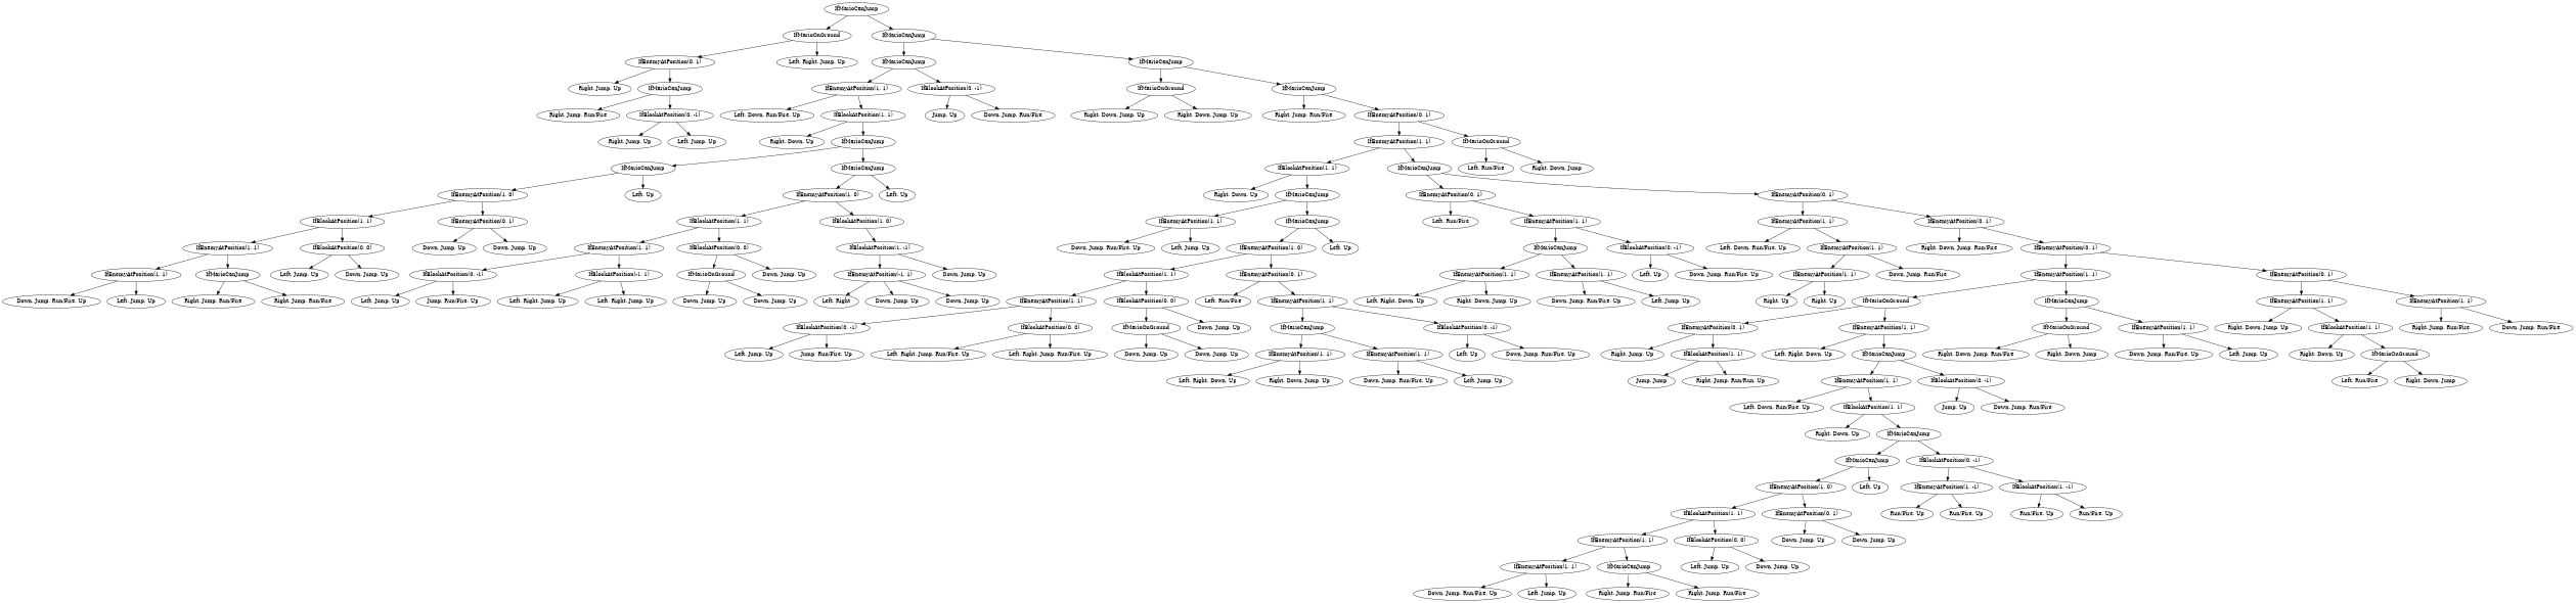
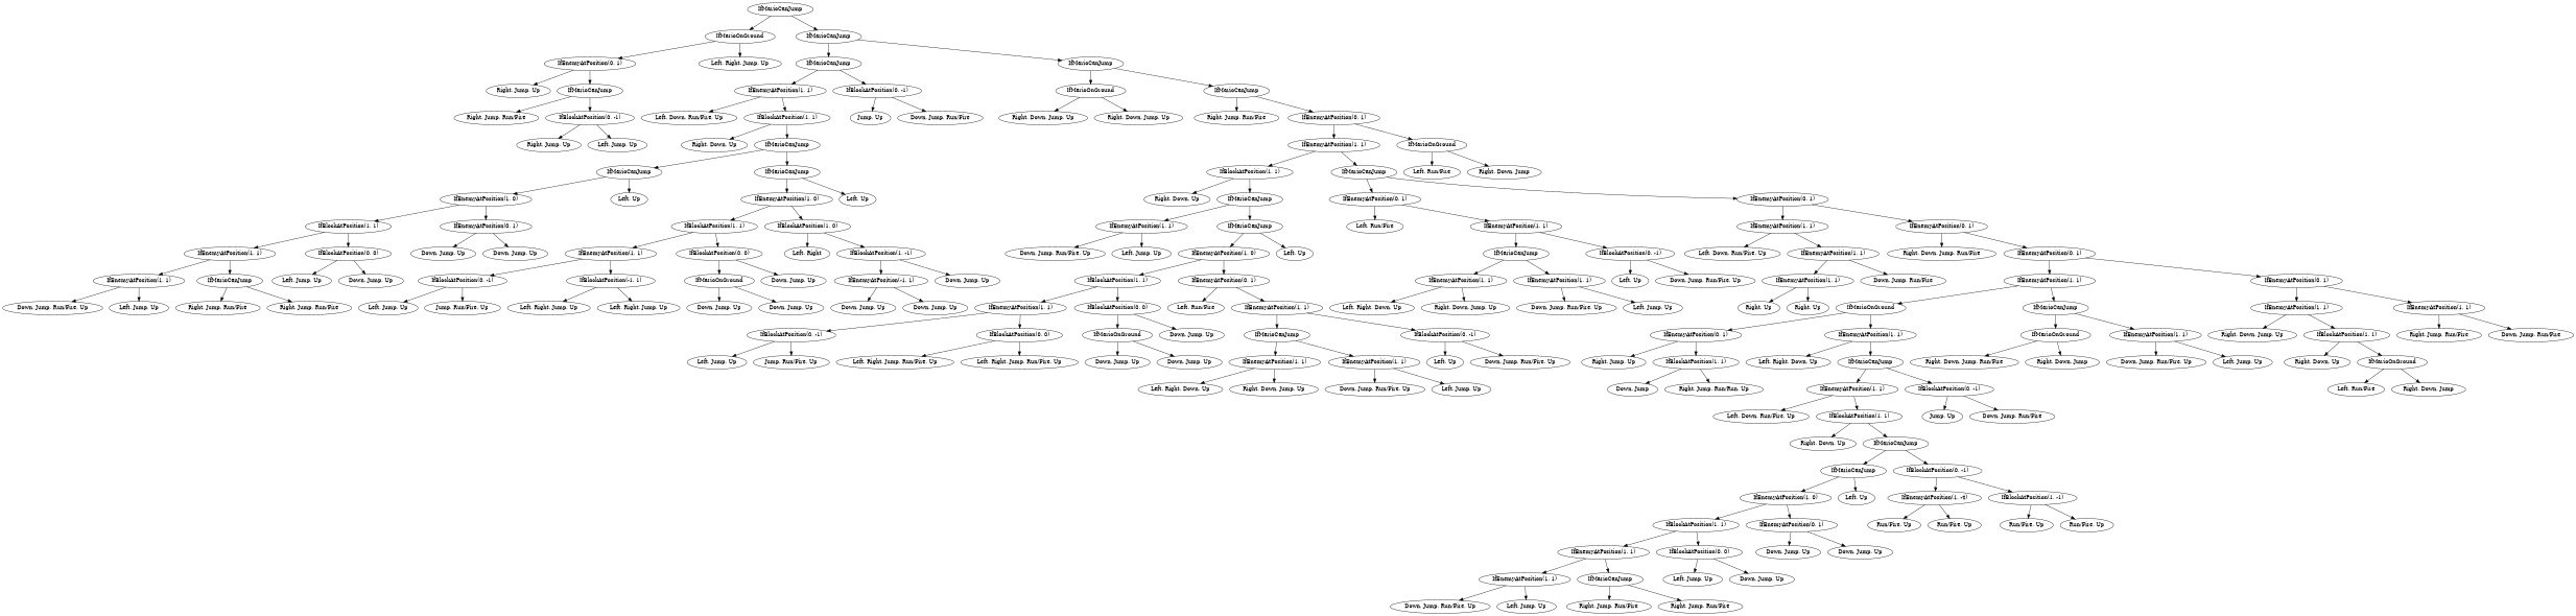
  digraph {
    n1 [label=IfMarioCanJump]
    n2 [label=IfMarioOnGround]
    n3 [label=IfMarioCanJump]
    n4 [label="IfEnemyAtPosition(0, 1)"]
    n5 [label="Left, Right, Jump, Up"]
    n6 [label=IfMarioCanJump]
    n7 [label=IfMarioCanJump]
    n8 [label="Right, Jump, Up"]
    n9 [label=IfMarioCanJump]
    n10 [label="Right, Jump, Run/Fire"]
    n11 [label="IfBlockAtPosition(0, -1)"]
    n12 [label="Right, Jump, Up"]
    n13 [label="Left, Jump, Up"]
    n14 [label="IfEnemyAtPosition(1, 1)"]
    n15 [label="IfBlockAtPosition(0, -1)"]
    n16 [label=IfMarioOnGround]
    n17 [label=IfMarioCanJump]
    n18 [label="Left, Down, Run/Fire, Up"]
    n19 [label="IfBlockAtPosition(1, 1)"]
    n20 [label="Jump, Up"]
    n21 [label="Down, Jump, Run/Fire"]
    n22 [label="Right, Down, Up"]
    n23 [label=IfMarioCanJump]
    n24 [label=IfMarioCanJump]
    n25 [label=IfMarioCanJump]
    n26 [label="IfEnemyAtPosition(1, 0)"]
    n27 [label="Left, Up"]
    n28 [label="IfEnemyAtPosition(1, 0)"]
    n29 [label="Left, Up"]
    n30 [label="IfBlockAtPosition(1, 1)"]
    n31 [label="IfEnemyAtPosition(0, 1)"]
    n32 [label="IfEnemyAtPosition(1, 1)"]
    n33 [label="IfBlockAtPosition(0, 0)"]
    n34 [label="Down, Jump, Up"]
    n35 [label="Down, Jump, Up"]
    n36 [label="IfEnemyAtPosition(1, 1)"]
    n37 [label=IfMarioCanJump]
    n38 [label="Left, Jump, Up"]
    n39 [label="Down, Jump, Up"]
    n40 [label="Down, Jump, Run/Fire, Up"]
    n41 [label="Left, Jump, Up"]
    n42 [label="Right, Jump, Run/Fire"]
    n43 [label="Right, Jump, Run/Fire"]
    n44 [label="IfBlockAtPosition(1, 1)"]
    n45 [label="IfBlockAtPosition(1, 0)"]
    n46 [label="IfEnemyAtPosition(1, 1)"]
    n47 [label="IfBlockAtPosition(0, 0)"]
    n48 [label="Left, Right"]
    n49 [label="IfBlockAtPosition(1, -1)"]
    n50 [label="IfBlockAtPosition(0, -1)"]
    n51 [label="IfBlockAtPosition(-1, 1)"]
    n52 [label=IfMarioOnGround]
    n53 [label="Down, Jump, Up"]
    n54 [label="Left, Jump, Up"]
    n55 [label="Jump, Run/Fire, Up"]
    n56 [label="Left, Right, Jump, Up"]
    n57 [label="Left, Right, Jump, Up"]
    n58 [label="Down, Jump, Up"]
    n59 [label="Down, Jump, Up"]
    n60 [label="IfEnemyAtPosition(-1, 1)"]
    n61 [label="Down, Jump, Up"]
    n62 [label="Down, Jump, Up"]
    n63 [label="Down, Jump, Up"]
    n64 [label="Right, Down, Jump, Up"]
    n65 [label="Right, Down, Jump, Up"]
    n66 [label="Right, Jump, Run/Fire"]
    n67 [label="IfEnemyAtPosition(0, 1)"]
    n68 [label="IfEnemyAtPosition(1, 1)"]
    n69 [label=IfMarioOnGround]
    n70 [label="IfBlockAtPosition(1, 1)"]
    n71 [label=IfMarioCanJump]
    n72 [label="Left, Run/Fire"]
    n73 [label="Right, Down, Jump"]
    n74 [label="Right, Down, Up"]
    n75 [label=IfMarioCanJump]
    n76 [label="IfEnemyAtPosition(0, 1)"]
    n77 [label="IfEnemyAtPosition(0, 1)"]
    n78 [label="IfEnemyAtPosition(1, 1)"]
    n79 [label=IfMarioCanJump]
    n80 [label="Down, Jump, Run/Fire, Up"]
    n81 [label="Left, Jump, Up"]
    n82 [label="IfEnemyAtPosition(1, 0)"]
    n83 [label="Left, Up"]
    n84 [label="IfBlockAtPosition(1, 1)"]
    n85 [label="IfEnemyAtPosition(0, 1)"]
    n86 [label="IfEnemyAtPosition(1, 1)"]
    n87 [label="IfBlockAtPosition(0, 0)"]
    n88 [label="Left, Run/Fire"]
    n89 [label="IfEnemyAtPosition(1, 1)"]
    n90 [label="IfBlockAtPosition(0, -1)"]
    n91 [label="IfBlockAtPosition(0, 0)"]
    n92 [label=IfMarioOnGround]
    n93 [label="Down, Jump, Up"]
    n94 [label="Left, Jump, Up"]
    n95 [label="Jump, Run/Fire, Up"]
    n96 [label="Left, Right, Jump, Run/Fire, Up"]
    n97 [label="Left, Right, Jump, Run/Fire, Up"]
    n98 [label="Down, Jump, Up"]
    n99 [label="Down, Jump, Up"]
    n100 [label=IfMarioCanJump]
    n101 [label="IfBlockAtPosition(0, -1)"]
    n102 [label="IfEnemyAtPosition(1, 1)"]
    n103 [label="IfEnemyAtPosition(1, 1)"]
    n104 [label="Left, Up"]
    n105 [label="Down, Jump, Run/Fire, Up"]
    n106 [label="Left, Right, Down, Up"]
    n107 [label="Right, Down, Jump, Up"]
    n108 [label="Down, Jump, Run/Fire, Up"]
    n109 [label="Left, Jump, Up"]
    n110 [label="Left, Run/Fire"]
    n111 [label="IfEnemyAtPosition(1, 1)"]
    n112 [label="IfEnemyAtPosition(1, 1)"]
    n113 [label="IfEnemyAtPosition(0, 1)"]
    n114 [label=IfMarioCanJump]
    n115 [label="IfBlockAtPosition(0, -1)"]
    n116 [label="IfEnemyAtPosition(1, 1)"]
    n117 [label="IfEnemyAtPosition(1, 1)"]
    n118 [label="Left, Up"]
    n119 [label="Down, Jump, Run/Fire, Up"]
    n120 [label="Left, Right, Down, Up"]
    n121 [label="Right, Down, Jump, Up"]
    n122 [label="Down, Jump, Run/Fire, Up"]
    n123 [label="Left, Jump, Up"]
    n124 [label="Left, Down, Run/Fire, Up"]
    n125 [label="IfEnemyAtPosition(1, 1)"]
    n126 [label="Right, Down, Jump, Run/Fire"]
    n127 [label="IfEnemyAtPosition(0, 1)"]
    n128 [label="IfEnemyAtPosition(1, 1)"]
    n129 [label="Down, Jump, Run/Fire"]
    n130 [label="Right, Up"]
    n131 [label="Right, Up"]
    n132 [label="IfEnemyAtPosition(1, 1)"]
    n133 [label="IfEnemyAtPosition(0, 1)"]
    n134 [label=IfMarioOnGround]
    n135 [label=IfMarioCanJump]
    n136 [label="IfEnemyAtPosition(1, 1)"]
    n137 [label="IfEnemyAtPosition(1, 1)"]
    n138 [label="IfEnemyAtPosition(0, 1)"]
    n139 [label="IfEnemyAtPosition(1, 1)"]
    n140 [label=IfMarioOnGround]
    n141 [label="IfEnemyAtPosition(1, 1)"]
    n142 [label="Right, Jump, Up"]
    n143 [label="IfBlockAtPosition(1, 1)"]
    n144 [label="Left, Right, Down, Up"]
    n145 [label=IfMarioCanJump]
-   n146 [label="Jump, Jump"]
+   n146 [label="Down, Jump"]
    n147 [label="Right, Jump, Run/Run, Up"]
    n148 [label="IfEnemyAtPosition(1, 1)"]
    n149 [label="IfBlockAtPosition(0, -1)"]
    n150 [label="Left, Down, Run/Fire, Up"]
    n151 [label="IfBlockAtPosition(1, 1)"]
    n152 [label="Jump, Up"]
    n153 [label="Down, Jump, Run/Fire"]
    n154 [label="Right, Down, Up"]
    n155 [label=IfMarioCanJump]
    n156 [label=IfMarioCanJump]
    n157 [label="IfBlockAtPosition(0, -1)"]
    n158 [label="IfEnemyAtPosition(1, 0)"]
    n159 [label="Left, Up"]
-   n160 [label="IfEnemyAtPosition(1, -1)"]
+   n160 [label="IfEnemyAtPosition(1, -4)"]
    n161 [label="IfBlockAtPosition(1, -1)"]
    n162 [label="IfBlockAtPosition(1, 1)"]
    n163 [label="IfEnemyAtPosition(0, 1)"]
    n164 [label="IfEnemyAtPosition(1, 1)"]
    n165 [label="IfBlockAtPosition(0, 0)"]
    n166 [label="Down, Jump, Up"]
    n167 [label="Down, Jump, Up"]
    n168 [label="IfEnemyAtPosition(1, 1)"]
    n169 [label=IfMarioCanJump]
    n170 [label="Left, Jump, Up"]
    n171 [label="Down, Jump, Up"]
    n172 [label="Down, Jump, Run/Fire, Up"]
    n173 [label="Left, Jump, Up"]
    n174 [label="Right, Jump, Run/Fire"]
    n175 [label="Right, Jump, Run/Fire"]
    n176 [label="Run/Fire, Up"]
    n177 [label="Run/Fire, Up"]
    n178 [label="Run/Fire, Up"]
    n179 [label="Run/Fire, Up"]
    n180 [label="Right, Down, Jump, Run/Fire"]
    n181 [label="Right, Down, Jump"]
    n182 [label="Down, Jump, Run/Fire, Up"]
    n183 [label="Left, Jump, Up"]
    n184 [label="Right, Down, Jump, Up"]
    n185 [label="IfBlockAtPosition(1, 1)"]
    n186 [label="Right, Jump, Run/Fire"]
    n187 [label="Down, Jump, Run/Fire"]
    n188 [label="Right, Down, Up"]
    n189 [label=IfMarioOnGround]
    n190 [label="Left, Run/Fire"]
    n191 [label="Right, Down, Jump"]
    n1 -> n2
    n1 -> n3
    n2 -> n4
    n2 -> n5
    n3 -> n6
    n3 -> n7
    n4 -> n8
    n4 -> n9
    n6 -> n14
    n6 -> n15
    n7 -> n16
    n7 -> n17
    n9 -> n10
    n9 -> n11
    n11 -> n12
    n11 -> n13
    n14 -> n18
    n14 -> n19
    n15 -> n20
    n15 -> n21
    n16 -> n64
    n16 -> n65
    n17 -> n66
    n17 -> n67
    n19 -> n22
    n19 -> n23
    n23 -> n24
    n23 -> n25
    n24 -> n26
    n24 -> n27
    n25 -> n28
    n25 -> n29
    n26 -> n30
    n26 -> n31
    n28 -> n44
    n28 -> n45
    n30 -> n32
    n30 -> n33
    n31 -> n34
    n31 -> n35
    n32 -> n36
    n32 -> n37
    n33 -> n38
    n33 -> n39
    n36 -> n40
    n36 -> n41
    n37 -> n42
    n37 -> n43
    n44 -> n46
    n44 -> n47
-   n60 -> n48
+   n45 -> n48
    n45 -> n49
    n46 -> n50
    n46 -> n51
    n47 -> n52
    n47 -> n53
    n49 -> n60
    n49 -> n61
    n50 -> n54
    n50 -> n55
    n51 -> n56
    n51 -> n57
    n52 -> n58
    n52 -> n59
    n60 -> n62
    n60 -> n63
    n67 -> n68
    n67 -> n69
    n68 -> n70
    n68 -> n71
    n69 -> n72
    n69 -> n73
    n70 -> n74
    n70 -> n75
    n71 -> n76
    n71 -> n77
    n75 -> n78
    n75 -> n79
    n76 -> n110
    n76 -> n111
    n77 -> n112
    n77 -> n113
    n78 -> n80
    n78 -> n81
    n79 -> n82
    n79 -> n83
    n82 -> n84
    n82 -> n85
    n84 -> n86
    n84 -> n87
    n85 -> n88
    n85 -> n89
    n86 -> n90
    n86 -> n91
    n87 -> n92
    n87 -> n93
    n89 -> n100
    n89 -> n101
    n90 -> n94
    n90 -> n95
    n91 -> n96
    n91 -> n97
    n92 -> n98
    n92 -> n99
    n100 -> n102
    n100 -> n103
    n101 -> n104
    n101 -> n105
    n102 -> n106
    n102 -> n107
    n103 -> n108
    n103 -> n109
    n111 -> n114
    n111 -> n115
    n112 -> n124
    n112 -> n125
    n113 -> n126
    n113 -> n127
    n114 -> n116
    n114 -> n117
    n115 -> n118
    n115 -> n119
    n116 -> n120
    n116 -> n121
    n117 -> n122
    n117 -> n123
    n125 -> n128
    n125 -> n129
    n127 -> n132
    n127 -> n133
    n128 -> n130
    n128 -> n131
    n132 -> n134
    n132 -> n135
    n133 -> n136
    n133 -> n137
    n134 -> n138
    n134 -> n139
    n135 -> n140
    n135 -> n141
    n136 -> n184
    n136 -> n185
    n137 -> n186
    n137 -> n187
    n138 -> n142
    n138 -> n143
    n139 -> n144
    n139 -> n145
    n140 -> n180
    n140 -> n181
    n141 -> n182
    n141 -> n183
    n143 -> n146
    n143 -> n147
    n145 -> n148
    n145 -> n149
    n148 -> n150
    n148 -> n151
    n149 -> n152
    n149 -> n153
    n151 -> n154
    n151 -> n155
    n155 -> n156
    n155 -> n157
    n156 -> n158
    n156 -> n159
    n157 -> n160
    n157 -> n161
    n158 -> n162
    n158 -> n163
    n160 -> n176
    n160 -> n177
    n161 -> n178
    n161 -> n179
    n162 -> n164
    n162 -> n165
    n163 -> n166
    n163 -> n167
    n164 -> n168
    n164 -> n169
    n165 -> n170
    n165 -> n171
    n168 -> n172
    n168 -> n173
    n169 -> n174
    n169 -> n175
    n185 -> n188
    n185 -> n189
    n189 -> n190
    n189 -> n191
  }
